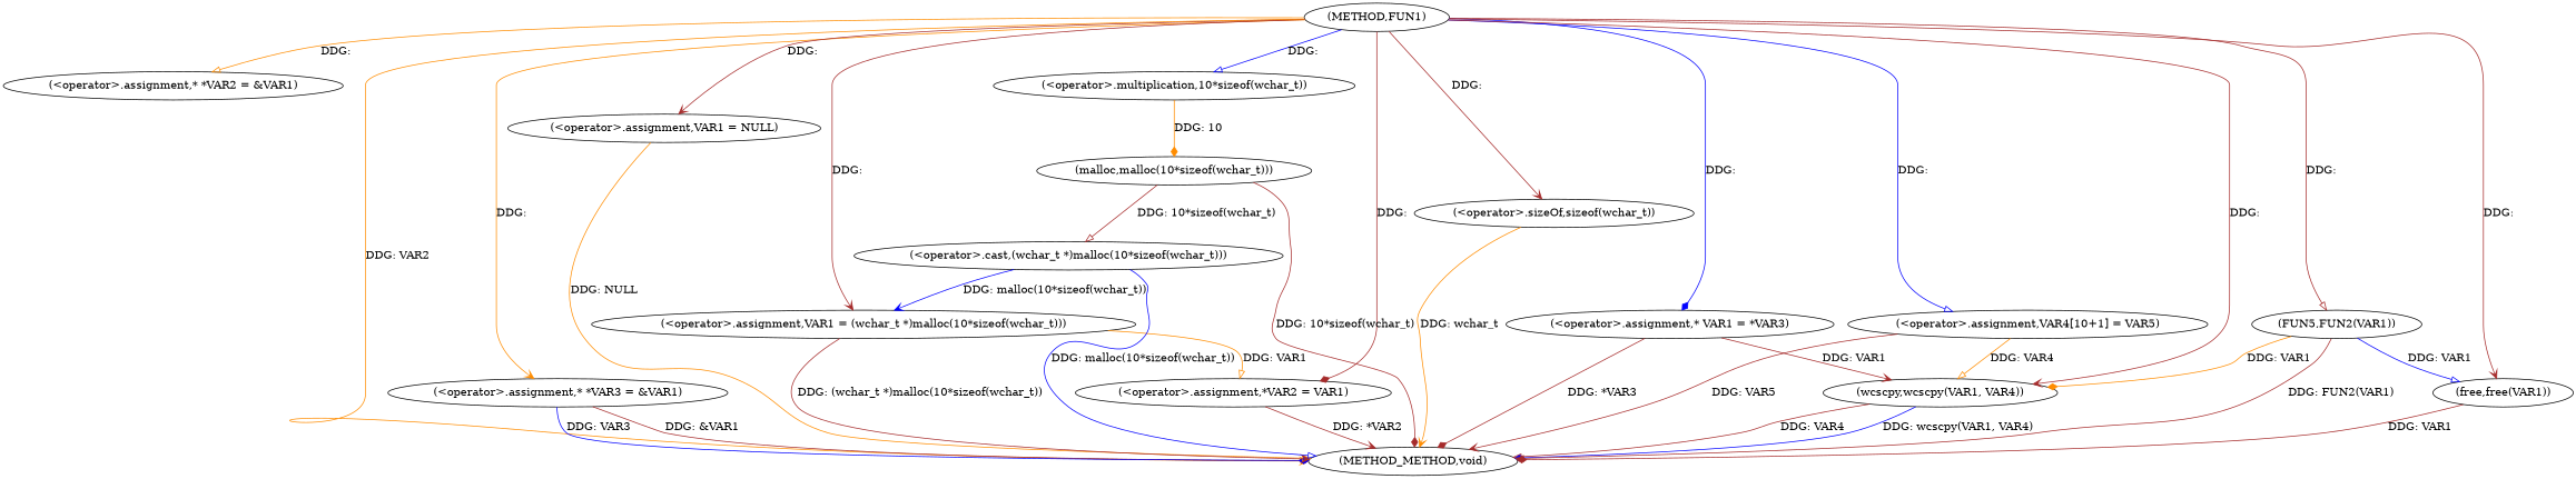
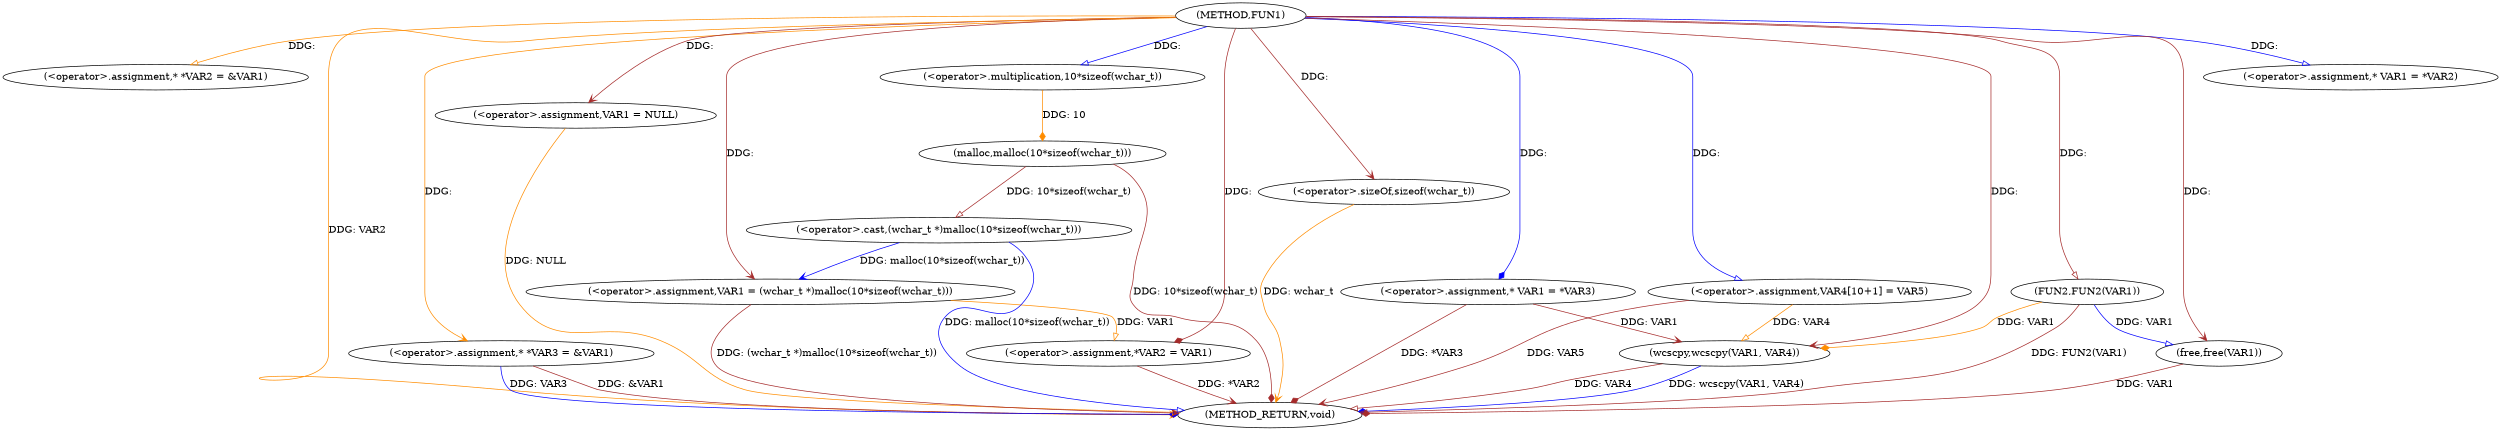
  digraph {
    edge [arrowhead=onormal color=brown]
    n1 [label="(METHOD,FUN1)"]
    n2 [label="(<operator>.assignment,* *VAR2 = &VAR1)"]
    n3 [label="(<operator>.assignment,* *VAR3 = &VAR1)"]
    n4 [label="(<operator>.assignment,VAR1 = NULL)"]
+   n5 [label="(<operator>.assignment,* VAR1 = *VAR2)"]
    n6 [label="(<operator>.assignment,VAR1 = (wchar_t *)malloc(10*sizeof(wchar_t)))"]
    n7 [label="(<operator>.multiplication,10*sizeof(wchar_t))"]
    n8 [label="(<operator>.sizeOf,sizeof(wchar_t))"]
    n9 [label="(<operator>.assignment,*VAR2 = VAR1)"]
    n10 [label="(<operator>.assignment,* VAR1 = *VAR3)"]
    n11 [label="(<operator>.assignment,VAR4[10+1] = VAR5)"]
    n12 [label="(wcscpy,wcscpy(VAR1, VAR4))"]
-   n13 [label="(FUN5,FUN2(VAR1))"]
+   n13 [label="(FUN2,FUN2(VAR1))"]
    n14 [label="(free,free(VAR1))"]
-   n15 [label="(METHOD_METHOD,void)"]
+   n15 [label="(METHOD_RETURN,void)"]
    n16 [label="(malloc,malloc(10*sizeof(wchar_t)))"]
    n17 [label="(<operator>.cast,(wchar_t *)malloc(10*sizeof(wchar_t)))"]
    n1 -> n2 [color=darkorange label="DDG: "]
    n1 -> n3 [arrowhead=vee color=darkorange label="DDG: "]
    n1 -> n4 [arrowhead=vee label="DDG: "]
+   n1 -> n5 [color=blue label="DDG: "]
    n1 -> n6 [arrowhead=vee label="DDG: "]
    n1 -> n7 [color=blue label="DDG: "]
    n1 -> n8 [arrowhead=vee label="DDG: "]
    n1 -> n9 [arrowhead=diamond label="DDG: "]
    n1 -> n10 [arrowhead=diamond color=blue label="DDG: "]
    n1 -> n11 [color=blue label="DDG: "]
    n1 -> n12 [arrowhead=vee label="DDG: "]
    n1 -> n13 [label="DDG: "]
    n1 -> n14 [arrowhead=vee label="DDG: "]
    n1 -> n15 [arrowhead=vee color=darkorange label="DDG: VAR2"]
    n3 -> n15 [arrowhead=diamond label="DDG: &VAR1"]
    n3 -> n15 [arrowhead=diamond color=blue label="DDG: VAR3"]
    n4 -> n15 [color=darkorange label="DDG: NULL"]
    n6 -> n9 [color=darkorange label="DDG: VAR1"]
    n6 -> n15 [arrowhead=vee label="DDG: (wchar_t *)malloc(10*sizeof(wchar_t))"]
    n7 -> n16 [arrowhead=diamond color=darkorange label="DDG: 10"]
    n8 -> n15 [arrowhead=vee color=darkorange label="DDG: wchar_t"]
    n9 -> n15 [arrowhead=vee label="DDG: *VAR2"]
    n10 -> n12 [arrowhead=vee label="DDG: VAR1"]
    n10 -> n15 [arrowhead=diamond label="DDG: *VAR3"]
    n11 -> n12 [color=darkorange label="DDG: VAR4"]
    n11 -> n15 [arrowhead=vee label="DDG: VAR5"]
    n12 -> n15 [arrowhead=diamond color=blue label="DDG: wcscpy(VAR1, VAR4)"]
    n12 -> n15 [label="DDG: VAR4"]
    n13 -> n12 [arrowhead=diamond color=darkorange label="DDG: VAR1"]
    n13 -> n14 [color=blue label="DDG: VAR1"]
    n13 -> n15 [label="DDG: FUN2(VAR1)"]
    n14 -> n15 [arrowhead=diamond label="DDG: VAR1"]
    n16 -> n15 [arrowhead=diamond label="DDG: 10*sizeof(wchar_t)"]
    n16 -> n17 [label="DDG: 10*sizeof(wchar_t)"]
    n17 -> n6 [arrowhead=vee color=blue label="DDG: malloc(10*sizeof(wchar_t))"]
    n17 -> n15 [color=blue label="DDG: malloc(10*sizeof(wchar_t))"]
  }
